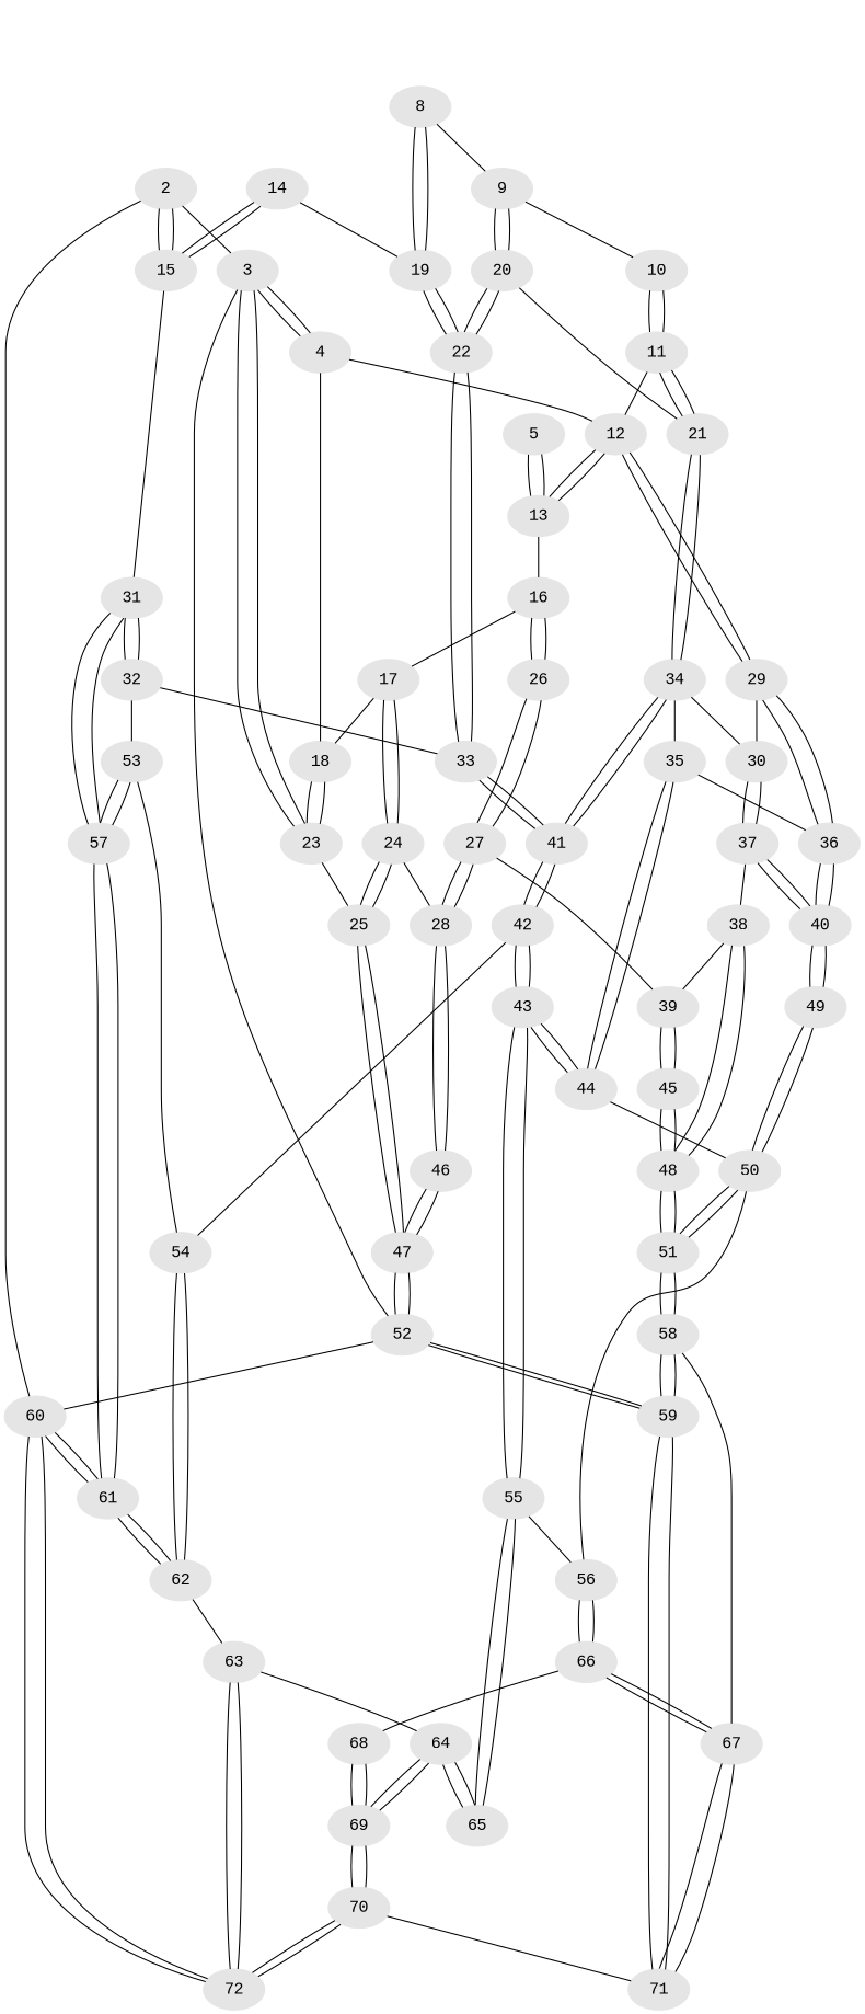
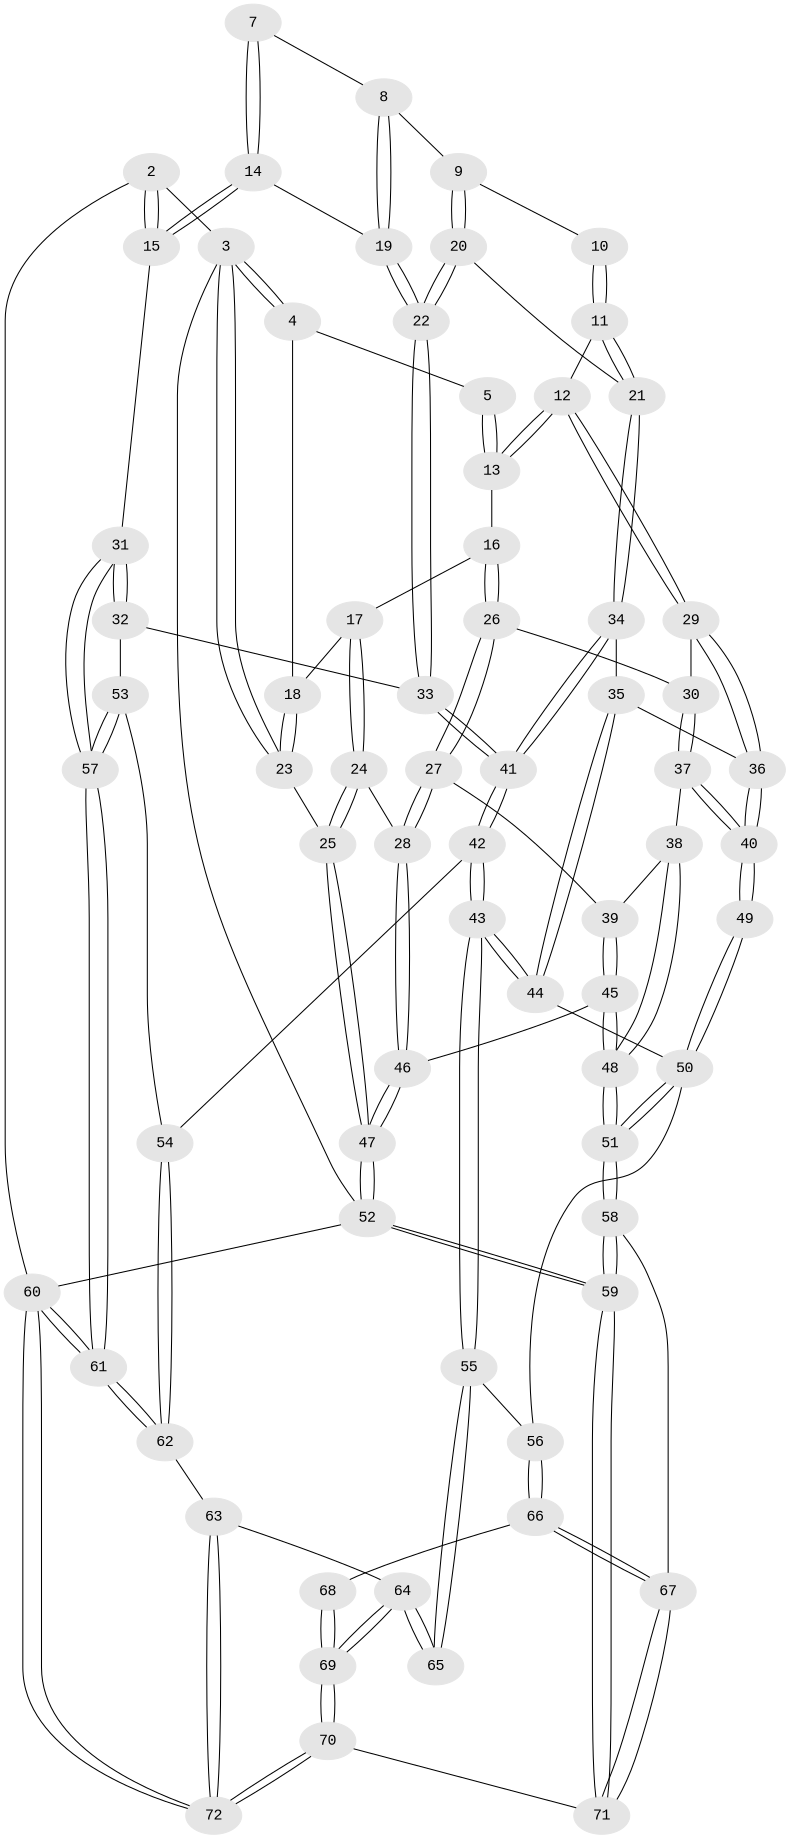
  graph {
    fontname="Liberation Mono"
    node [color=gray90 fontname="Liberation Mono" style=filled]
    edge [fontname="Liberation Mono"]
    2
    3
    15
    60
+   7
    8
    14
    4
    23
    52
    31
    61
    72
    5
    18
    25
    59
    13
    16
    10
    11
    9
    19
    20
    22
    21
    12
    29
    34
    30
    36
    17
    26
    32
    57
    24
    27
    28
    33
    41
    35
    47
    46
    39
    37
    45
    40
    38
    53
    54
    42
    44
    50
    49
    48
    51
    43
    55
    62
    56
    65
    58
    66
    67
    71
    63
    68
    64
    69
    70
    2 -- 3
    2 -- 15
    2 -- 15
    2 -- 60
    3 -- 4
    3 -- 4
    3 -- 23
    3 -- 23
    3 -- 52
    15 -- 31
    60 -- 61
    60 -- 61
    60 -- 72
    60 -- 72
+   7 -- 8
+   7 -- 14
+   7 -- 14
    8 -- 9
    8 -- 19
    8 -- 19
    14 -- 15
    14 -- 15
    14 -- 19
-   4 -- 12
+   4 -- 5
    4 -- 18
    23 -- 25
    52 -- 60
    52 -- 59
    52 -- 59
    31 -- 32
    31 -- 32
    31 -- 57
    31 -- 57
    61 -- 62
    61 -- 62
    5 -- 13
    5 -- 13
    18 -- 23
    18 -- 23
    25 -- 47
    25 -- 47
    59 -- 71
    59 -- 71
    13 -- 16
    16 -- 17
    16 -- 26
    16 -- 26
    10 -- 11
    10 -- 11
    11 -- 21
    11 -- 21
    11 -- 12
    9 -- 10
    9 -- 20
    9 -- 20
    19 -- 22
    19 -- 22
    20 -- 22
    20 -- 22
    20 -- 21
    22 -- 33
    22 -- 33
    21 -- 34
    21 -- 34
    12 -- 13
    12 -- 13
    12 -- 29
    12 -- 29
    29 -- 30
    29 -- 36
    29 -- 36
    34 -- 41
    34 -- 41
    34 -- 35
    30 -- 37
    30 -- 37
    36 -- 40
    36 -- 40
    17 -- 18
    17 -- 24
    17 -- 24
-   34 -- 30
+   26 -- 30
    26 -- 27
    26 -- 27
    32 -- 33
    32 -- 53
    57 -- 61
    57 -- 61
    24 -- 25
    24 -- 25
    24 -- 28
    27 -- 28
    27 -- 28
    27 -- 39
    28 -- 46
    28 -- 46
    33 -- 41
    33 -- 41
    41 -- 42
    41 -- 42
    35 -- 36
    35 -- 44
    35 -- 44
    47 -- 52
    47 -- 52
    46 -- 47
    46 -- 47
    39 -- 45
    39 -- 45
    37 -- 40
    37 -- 40
    37 -- 38
+   45 -- 46
    45 -- 48
    45 -- 48
    40 -- 49
    40 -- 49
    38 -- 39
    38 -- 48
    38 -- 48
    53 -- 57
    53 -- 57
    53 -- 54
    54 -- 62
    54 -- 62
    42 -- 54
    42 -- 43
    42 -- 43
    44 -- 50
    50 -- 51
    50 -- 51
    50 -- 56
    49 -- 50
    49 -- 50
    48 -- 51
    48 -- 51
    51 -- 58
    51 -- 58
    43 -- 44
    43 -- 44
    43 -- 55
    43 -- 55
    55 -- 56
    55 -- 65
    55 -- 65
    62 -- 63
    56 -- 66
    56 -- 66
    58 -- 59
    58 -- 59
    58 -- 67
    66 -- 67
    66 -- 67
    66 -- 68
    67 -- 71
    67 -- 71
    63 -- 72
    63 -- 72
    63 -- 64
    68 -- 69
    68 -- 69
    64 -- 65
    64 -- 65
    64 -- 69
    64 -- 69
    69 -- 70
    69 -- 70
    70 -- 72
    70 -- 72
    70 -- 71
  }
